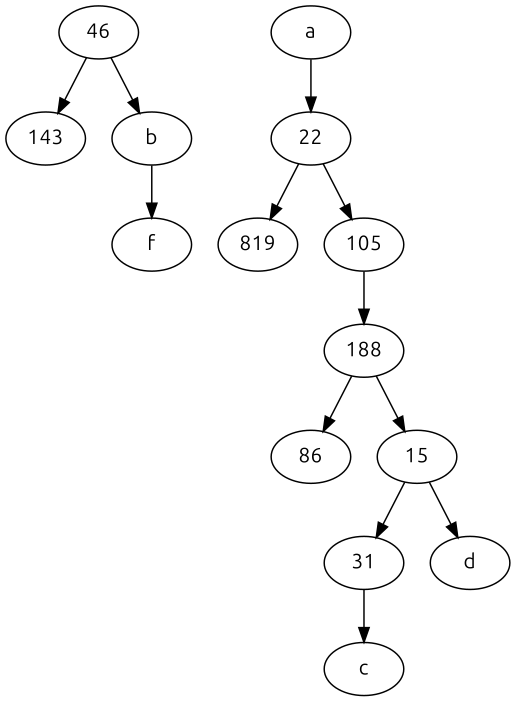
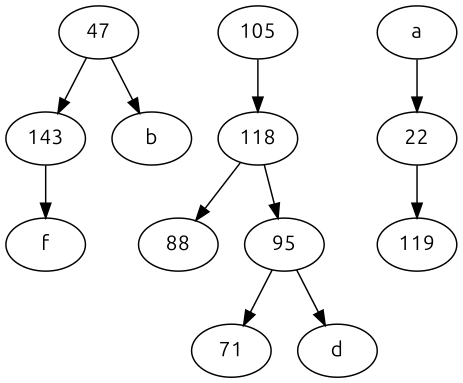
  digraph {
    fontname=Ubuntu
    node [fontname=Ubuntu]
    edge [fontname=Ubuntu]
-   47 [label=46]
+   47
    143
    b
-   118 [label=188]
-   88 [label=86]
-   95 [label=15]
-   71 [label=31]
+   118
+   88
+   95
+   71
    d
-   c
    f
    a
    22
-   119 [label=819]
+   119
    105
    47 -> 143
    47 -> b
-   b -> f
+   143 -> f
    118 -> 88
    118 -> 95
    95 -> 71
    95 -> d
-   71 -> c
    a -> 22
    22 -> 119
-   22 -> 105
    105 -> 118
  }
